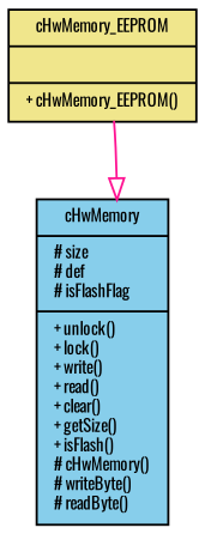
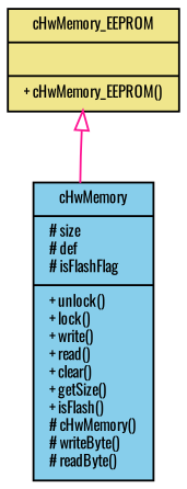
  digraph {
    fontname=Oswald
    node [color=black fontname=Oswald fontsize=8 shape=record style=filled]
    n1 [fillcolor=khaki fontcolor=black height=0.2 label="{cHwMemory_EEPROM\n||+ cHwMemory_EEPROM()\l}" width=0.4]
    n2 [fillcolor=skyblue height=0.2 label="{cHwMemory\n|# size\l# def\l# isFlashFlag\l|+ unlock()\l+ lock()\l+ write()\l+ read()\l+ clear()\l+ getSize()\l+ isFlash()\l# cHwMemory()\l# writeByte()\l# readByte()\l}" width=0.4]
-   n2 -> n1 [arrowtail=onormal color=deeppink dir=back fontname=Oswald fontsize=8 labelfontname=Sans labelfontsize=8 style=solid]
+   n1 -> n2 [arrowtail=onormal color=deeppink dir=back fontname=Oswald fontsize=8 labelfontname=Sans labelfontsize=8 style=solid]
  }
